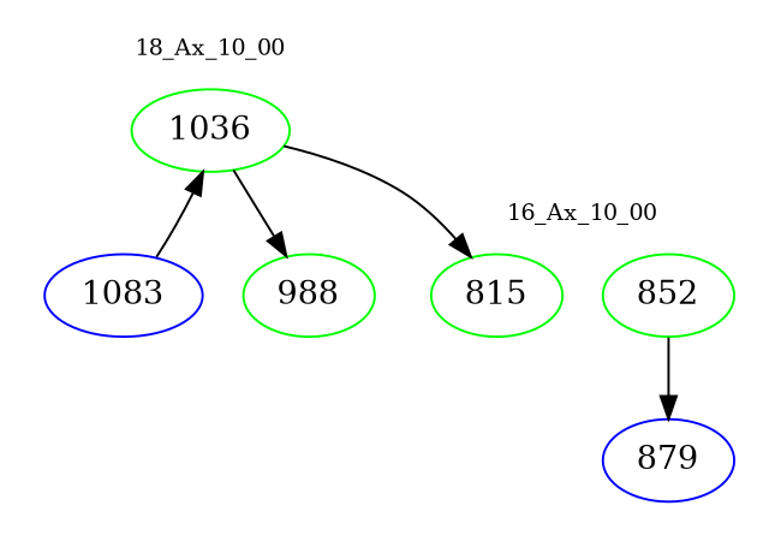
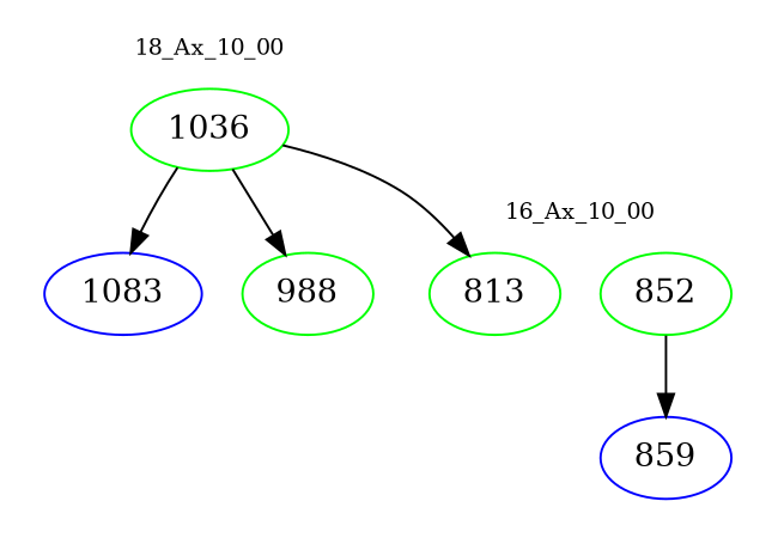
  digraph {
    node [color=green]
    edge [color=black]
    n1 [label=852]
-   n2 [label=815]
-   n3 [color=blue label=879]
+   n2 [label=813]
+   n3 [color=blue label=859]
    n4 [label=1036]
    n5 [color=blue label=1083]
    n6 [label=988]
    subgraph cluster_1 {
      color=white
      fontsize=10
      label="16_Ax_10_00"
      n1
      n2
      n3
    }
    subgraph cluster_2 {
      color=white
      fontsize=10
      label="18_Ax_10_00"
      n4
      n5
      n6
    }
    n1 -> n3
    n4 -> n2
-   n5 -> n4
+   n4 -> n5
    n4 -> n6
  }
